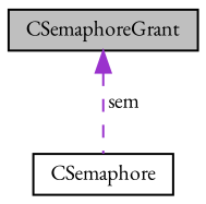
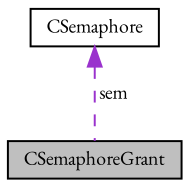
  digraph {
    fontname="EB Garamond"
    node [color=black fontname="EB Garamond" fontsize=10 shape=record style=filled]
    n1 [fillcolor=grey75 fontcolor=black height=0.2 label=CSemaphoreGrant width=0.4]
    n2 [fillcolor=white height=0.2 label=CSemaphore width=0.4]
-   n1 -> n2 [color=darkorchid3 dir=back fontname="EB Garamond" fontsize=10 label=" sem" labelfontname=Helvetica labelfontsize=10 style=dashed]
+   n2 -> n1 [color=darkorchid3 dir=back fontname="EB Garamond" fontsize=10 label=" sem" labelfontname=Helvetica labelfontsize=10 style=dashed]
  }
